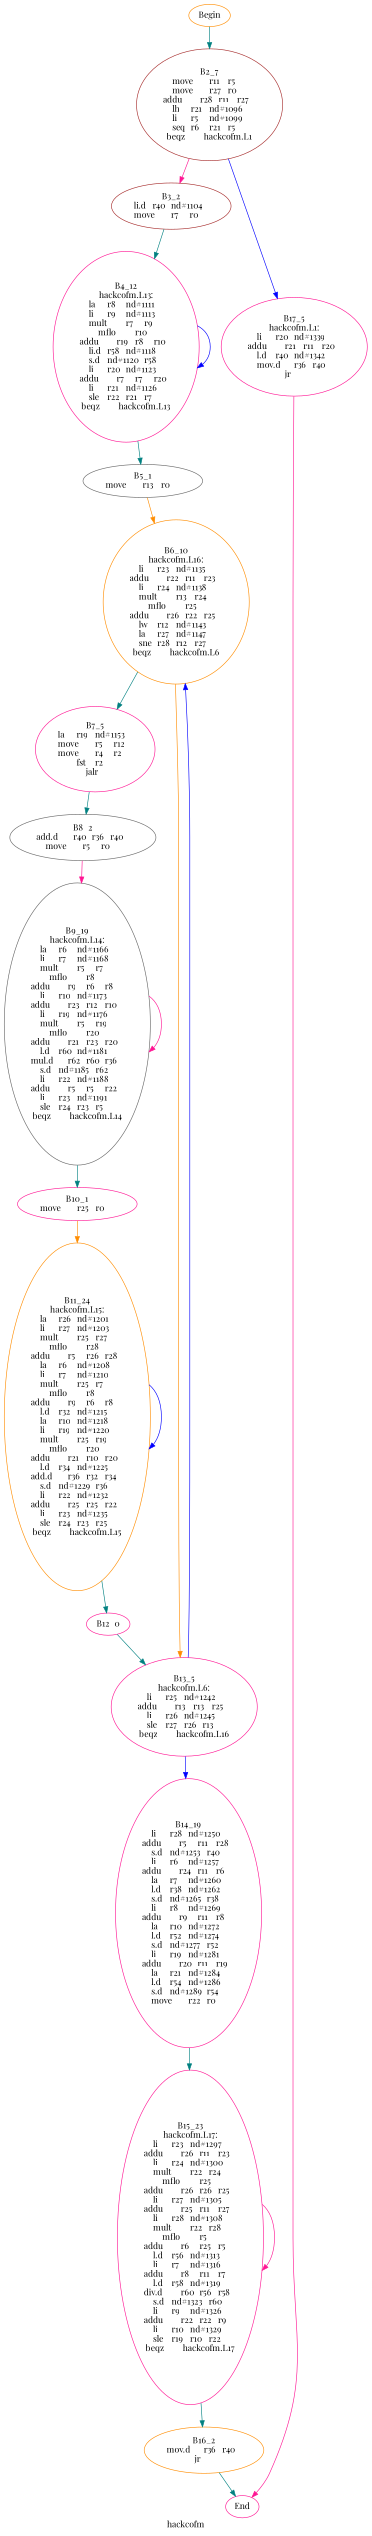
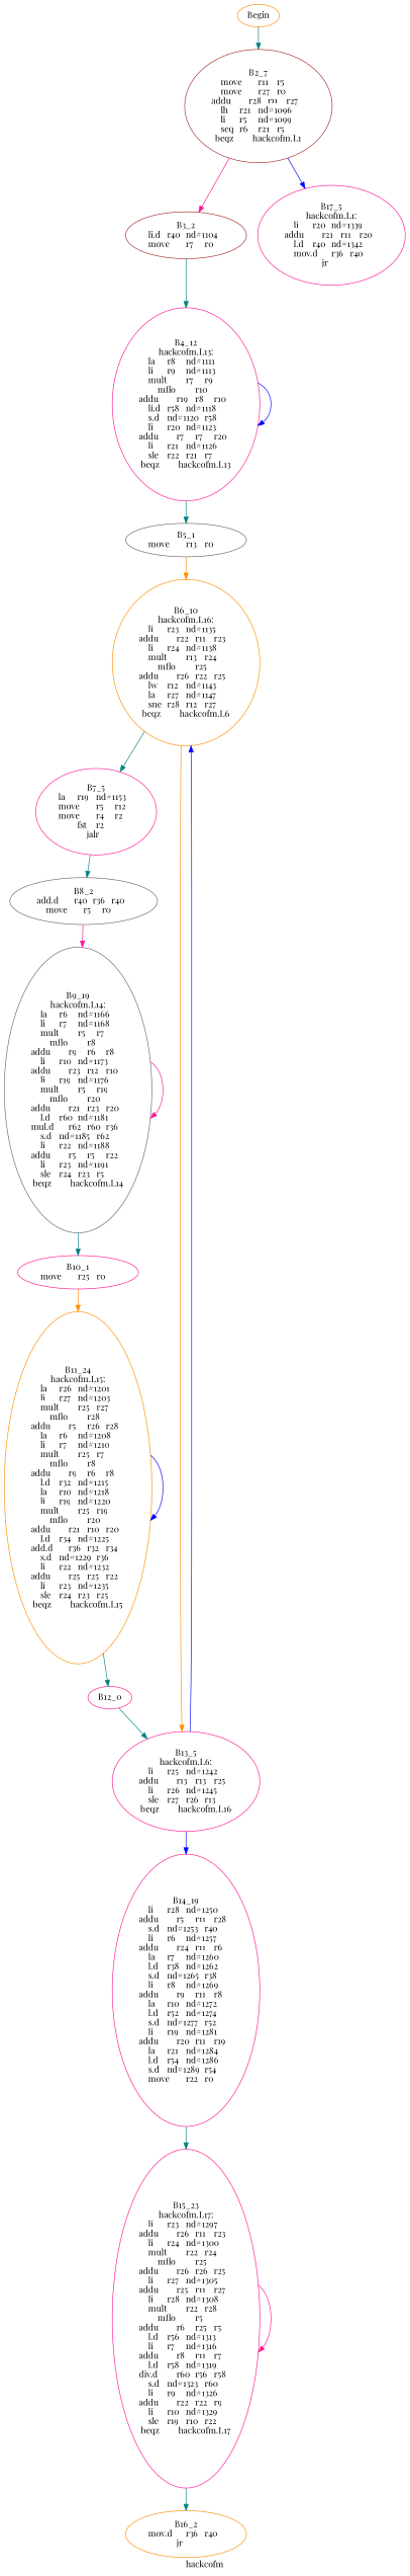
  digraph {
    color=purple
    label=hackcofm
    style=dashed
    fontname="Playfair Display"
    node [color=deeppink fontname="Playfair Display"]
    edge [color=teal fontname="Playfair Display"]
    n1 [label=Begin color=darkorange]
    n2 [label="B2_7\nmove	r11	r5	\nmove	r27	r0	\naddu	r28	r11	r27	\nlh	r21	nd#1096	\nli	r5	nd#1099	\nseq	r6	r21	r5	\nbeqz	hackcofm.L1\n" color=brown]
    n3 [label="B3_2\nli.d	r40	nd#1104	\nmove	r7	r0	\n" color=brown]
    n4 [label="B17_5\nhackcofm.L1:\nli	r20	nd#1339	\naddu	r21	r11	r20	\nl.d	r40	nd#1342	\nmov.d	r36	r40	\njr	\n"]
-   n5 [label=End]
    n6 [label="B4_12\nhackcofm.L13:\nla	r8	nd#1111	\nli	r9	nd#1113	\nmult	r7	r9	\nmflo	r10	\naddu	r19	r8	r10	\nli.d	r58	nd#1118	\ns.d	nd#1120	r58	\nli	r20	nd#1123	\naddu	r7	r7	r20	\nli	r21	nd#1126	\nsle	r22	r21	r7	\nbeqz	hackcofm.L13\n"]
    n7 [label="B5_1\nmove	r13	r0	\n" color=gray40]
    n8 [label="B6_10\nhackcofm.L16:\nli	r23	nd#1135	\naddu	r22	r11	r23	\nli	r24	nd#1138	\nmult	r13	r24	\nmflo	r25	\naddu	r26	r22	r25	\nlw	r12	nd#1143	\nla	r27	nd#1147	\nsne	r28	r12	r27	\nbeqz	hackcofm.L6\n" color=darkorange]
    n9 [label="B7_5\nla	r19	nd#1153	\nmove	r5	r12	\nmove	r4	r2	\nfst	r2	\njalr	\n"]
    n10 [label="B13_5\nhackcofm.L6:\nli	r25	nd#1242	\naddu	r13	r13	r25	\nli	r26	nd#1245	\nsle	r27	r26	r13	\nbeqz	hackcofm.L16\n"]
    n11 [label="B8_2\nadd.d	r40	r36	r40	\nmove	r5	r0	\n" color=gray40]
    n12 [label="B14_19\nli	r28	nd#1250	\naddu	r5	r11	r28	\ns.d	nd#1253	r40	\nli	r6	nd#1257	\naddu	r24	r11	r6	\nla	r7	nd#1260	\nl.d	r38	nd#1262	\ns.d	nd#1265	r38	\nli	r8	nd#1269	\naddu	r9	r11	r8	\nla	r10	nd#1272	\nl.d	r52	nd#1274	\ns.d	nd#1277	r52	\nli	r19	nd#1281	\naddu	r20	r11	r19	\nla	r21	nd#1284	\nl.d	r54	nd#1286	\ns.d	nd#1289	r54	\nmove	r22	r0	\n"]
    n13 [label="B9_19\nhackcofm.L14:\nla	r6	nd#1166	\nli	r7	nd#1168	\nmult	r5	r7	\nmflo	r8	\naddu	r9	r6	r8	\nli	r10	nd#1173	\naddu	r23	r12	r10	\nli	r19	nd#1176	\nmult	r5	r19	\nmflo	r20	\naddu	r21	r23	r20	\nl.d	r60	nd#1181	\nmul.d	r62	r60	r36	\ns.d	nd#1185	r62	\nli	r22	nd#1188	\naddu	r5	r5	r22	\nli	r23	nd#1191	\nsle	r24	r23	r5	\nbeqz	hackcofm.L14\n" color=gray40]
    n14 [label="B10_1\nmove	r25	r0	\n"]
    n15 [label="B11_24\nhackcofm.L15:\nla	r26	nd#1201	\nli	r27	nd#1203	\nmult	r25	r27	\nmflo	r28	\naddu	r5	r26	r28	\nla	r6	nd#1208	\nli	r7	nd#1210	\nmult	r25	r7	\nmflo	r8	\naddu	r9	r6	r8	\nl.d	r32	nd#1215	\nla	r10	nd#1218	\nli	r19	nd#1220	\nmult	r25	r19	\nmflo	r20	\naddu	r21	r10	r20	\nl.d	r34	nd#1225	\nadd.d	r36	r32	r34	\ns.d	nd#1229	r36	\nli	r22	nd#1232	\naddu	r25	r25	r22	\nli	r23	nd#1235	\nsle	r24	r23	r25	\nbeqz	hackcofm.L15\n" color=darkorange]
    n16 [label="B12_0\n"]
    n17 [label="B15_23\nhackcofm.L17:\nli	r23	nd#1297	\naddu	r26	r11	r23	\nli	r24	nd#1300	\nmult	r22	r24	\nmflo	r25	\naddu	r26	r26	r25	\nli	r27	nd#1305	\naddu	r25	r11	r27	\nli	r28	nd#1308	\nmult	r22	r28	\nmflo	r5	\naddu	r6	r25	r5	\nl.d	r56	nd#1313	\nli	r7	nd#1316	\naddu	r8	r11	r7	\nl.d	r58	nd#1319	\ndiv.d	r60	r56	r58	\ns.d	nd#1323	r60	\nli	r9	nd#1326	\naddu	r22	r22	r9	\nli	r10	nd#1329	\nsle	r19	r10	r22	\nbeqz	hackcofm.L17\n"]
    n18 [label="B16_2\nmov.d	r36	r40	\njr	\n" color=darkorange]
    n1 -> n2
    n2 -> n3 [color=deeppink]
    n2 -> n4 [color=blue]
    n3 -> n6
-   n4 -> n5 [color=deeppink]
    n6 -> n6 [color=blue]
    n6 -> n7
    n7 -> n8 [color=darkorange]
    n8 -> n9
    n8 -> n10 [color=darkorange]
    n9 -> n11
    n10 -> n8 [color=blue]
    n10 -> n12 [color=blue]
    n11 -> n13 [color=deeppink]
    n12 -> n17
    n13 -> n13 [color=deeppink]
    n13 -> n14
    n14 -> n15 [color=darkorange]
    n15 -> n15 [color=blue]
    n15 -> n16
    n16 -> n10
    n17 -> n17 [color=deeppink]
    n17 -> n18
-   n18 -> n5
  }
